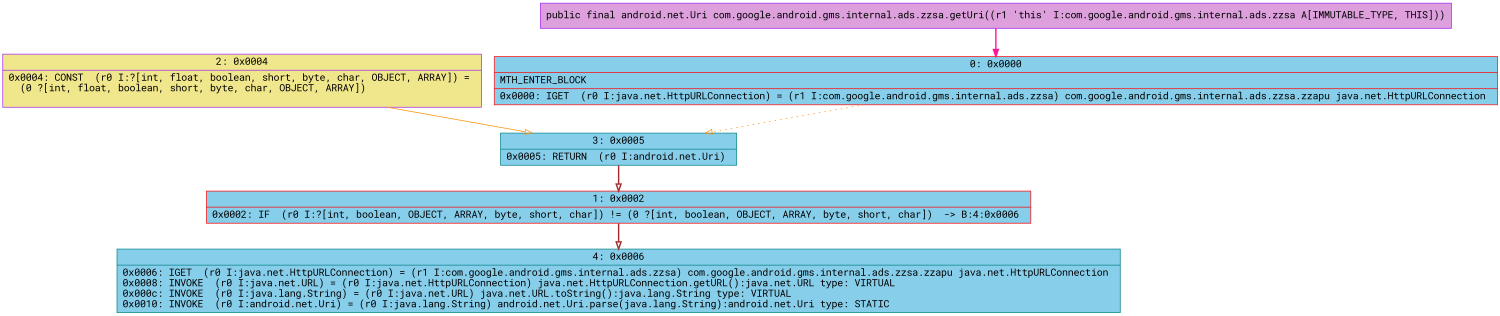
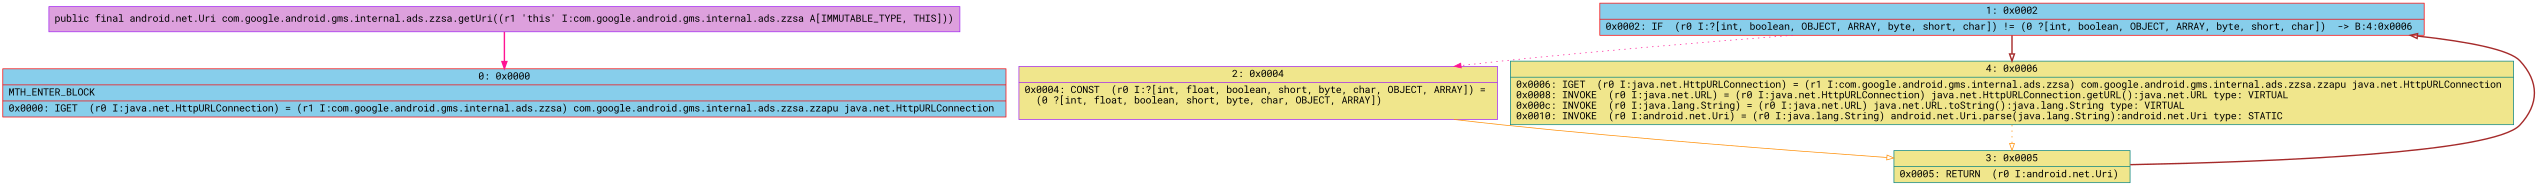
  digraph {
    fontname="Roboto Mono"
    node [color=red fillcolor=khaki fontname="Roboto Mono" shape=record style=filled]
    edge [arrowhead=onormal color=deeppink fontname="Roboto Mono" style=bold]
    n1 [fillcolor=skyblue label="{0\:\ 0x0000|MTH_ENTER_BLOCK\l|0x0000: IGET  (r0 I:java.net.HttpURLConnection) = (r1 I:com.google.android.gms.internal.ads.zzsa) com.google.android.gms.internal.ads.zzsa.zzapu java.net.HttpURLConnection \l}"]
    n2 [fillcolor=skyblue label="{1\:\ 0x0002|0x0002: IF  (r0 I:?[int, boolean, OBJECT, ARRAY, byte, short, char]) != (0 ?[int, boolean, OBJECT, ARRAY, byte, short, char])  \-\> B:4:0x0006 \l}"]
    n3 [color=purple label="{2\:\ 0x0004|0x0004: CONST  (r0 I:?[int, float, boolean, short, byte, char, OBJECT, ARRAY]) = \l  (0 ?[int, float, boolean, short, byte, char, OBJECT, ARRAY])\l \l}"]
-   n4 [color=teal fillcolor=skyblue label="{4\:\ 0x0006|0x0006: IGET  (r0 I:java.net.HttpURLConnection) = (r1 I:com.google.android.gms.internal.ads.zzsa) com.google.android.gms.internal.ads.zzsa.zzapu java.net.HttpURLConnection \l0x0008: INVOKE  (r0 I:java.net.URL) = (r0 I:java.net.HttpURLConnection) java.net.HttpURLConnection.getURL():java.net.URL type: VIRTUAL \l0x000c: INVOKE  (r0 I:java.lang.String) = (r0 I:java.net.URL) java.net.URL.toString():java.lang.String type: VIRTUAL \l0x0010: INVOKE  (r0 I:android.net.Uri) = (r0 I:java.lang.String) android.net.Uri.parse(java.lang.String):android.net.Uri type: STATIC \l}"]
-   n5 [color=teal fillcolor=skyblue label="{3\:\ 0x0005|0x0005: RETURN  (r0 I:android.net.Uri) \l}"]
+   n4 [color=teal label="{4\:\ 0x0006|0x0006: IGET  (r0 I:java.net.HttpURLConnection) = (r1 I:com.google.android.gms.internal.ads.zzsa) com.google.android.gms.internal.ads.zzsa.zzapu java.net.HttpURLConnection \l0x0008: INVOKE  (r0 I:java.net.URL) = (r0 I:java.net.HttpURLConnection) java.net.HttpURLConnection.getURL():java.net.URL type: VIRTUAL \l0x000c: INVOKE  (r0 I:java.lang.String) = (r0 I:java.net.URL) java.net.URL.toString():java.lang.String type: VIRTUAL \l0x0010: INVOKE  (r0 I:android.net.Uri) = (r0 I:java.lang.String) android.net.Uri.parse(java.lang.String):android.net.Uri type: STATIC \l}"]
+   n5 [color=teal label="{3\:\ 0x0005|0x0005: RETURN  (r0 I:android.net.Uri) \l}"]
    n6 [color=purple fillcolor=plum label="{public final android.net.Uri com.google.android.gms.internal.ads.zzsa.getUri((r1 'this' I:com.google.android.gms.internal.ads.zzsa A[IMMUTABLE_TYPE, THIS])) }"]
+   n2 -> n3 [arrowhead=normal style=dotted]
    n2 -> n4 [color=brown]
    n3 -> n5 [color=darkorange style=solid]
-   n1 -> n5 [color=darkorange style=dotted]
+   n4 -> n5 [color=darkorange style=dotted]
    n5 -> n2 [color=brown]
    n6 -> n1 [arrowhead=normal]
  }
